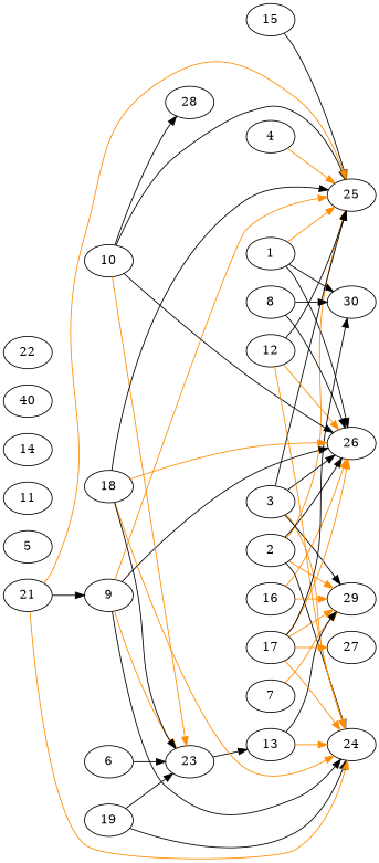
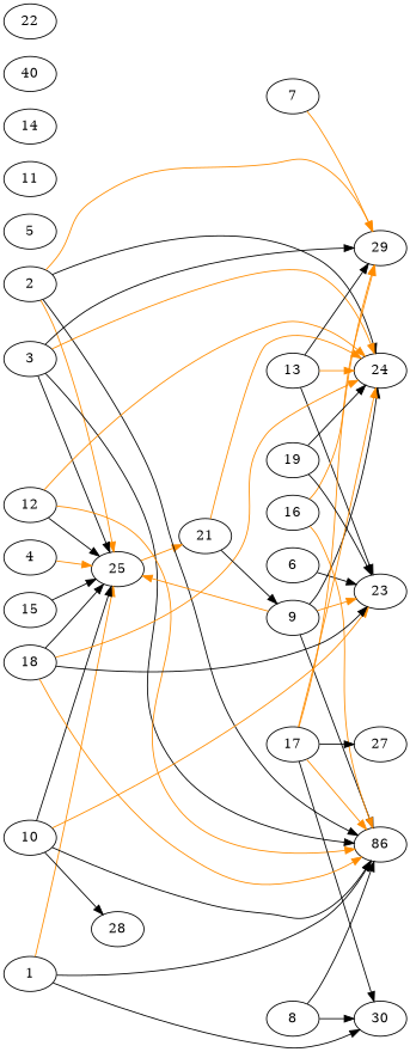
  digraph {
    rankdir=LR
    node [alpha=0.04]
    edge [color=black]
    1 [alpha=0.16 expect_size=25883648]
    25 [alpha=0.20 expect_size=48800768]
-   26 [expect_size=47771648]
+   26 [expect_size=47771648 label=86]
    30 [alpha=0.07 expect_size=37480448]
    2 [alpha=0.02 expect_size=12661760]
    24 [expect_size=15408128]
    29 [alpha=0.17 expect_size=37453824]
    3 [alpha=0.12 expect_size=48005120]
    4 [alpha=0.17 expect_size=40995840]
    5 [alpha=0.12 expect_size=34753536]
    6 [alpha=0.09 expect_size=25230336]
    23 [alpha=0.02 expect_size=32381952]
    7 [alpha=0.11 expect_size=40520704]
    8 [alpha=0.00 expect_size=30142464]
    9 [alpha=0.05 expect_size=42356736]
    10 [alpha=0.02 expect_size=15820800]
    28 [alpha=0.12 expect_size=11567104]
    11 [alpha=0.13 expect_size=17208320]
    12 [alpha=0.07 expect_size=6822912]
    13 [alpha=0.13 expect_size=12248064]
    14 [alpha=0.14 expect_size=39754752]
    15 [alpha=0.20 expect_size=33647616]
    16 [alpha=0.11 expect_size=13992960]
    17 [alpha=0.14 expect_size=34568192]
    27 [alpha=0.03 expect_size=26746880]
    18 [alpha=0.11 expect_size=13953024]
    19 [alpha=0.00 expect_size=14996480]
    n28 [alpha=0.18 expect_size=27056128 label=40]
    21 [expect_size=32067584]
    22 [alpha=0.14 expect_size=15580160]
    1 -> 25 [color=darkorange]
    1 -> 26
    1 -> 30
    2 -> 25 [color=darkorange]
    2 -> 26
    2 -> 24
    2 -> 29 [color=darkorange]
    3 -> 25
    3 -> 26
    3 -> 24 [color=darkorange]
    3 -> 29
    4 -> 25 [color=darkorange]
    6 -> 23
    7 -> 29 [color=darkorange]
    8 -> 26
    8 -> 30
    9 -> 25 [color=darkorange]
    9 -> 26
    9 -> 24
    9 -> 23 [color=darkorange]
    10 -> 25
    10 -> 26
    10 -> 23 [color=darkorange]
    10 -> 28
    12 -> 25
    12 -> 26 [color=darkorange]
    12 -> 24 [color=darkorange]
    13 -> 24 [color=darkorange]
    13 -> 29
-   23 -> 13
+   13 -> 23
    15 -> 25
    16 -> 26 [color=darkorange]
    16 -> 29 [color=darkorange]
    17 -> 26 [color=darkorange]
    17 -> 30
    17 -> 24 [color=darkorange]
    17 -> 29 [color=darkorange]
-   17 -> 27 [color=darkorange]
+   17 -> 27
    18 -> 25
    18 -> 26 [color=darkorange]
    18 -> 24 [color=darkorange]
    18 -> 23
    19 -> 24
    19 -> 23
-   21 -> 25 [color=darkorange]
+   25 -> 21 [color=darkorange]
    21 -> 24 [color=darkorange]
    21 -> 9
  }
